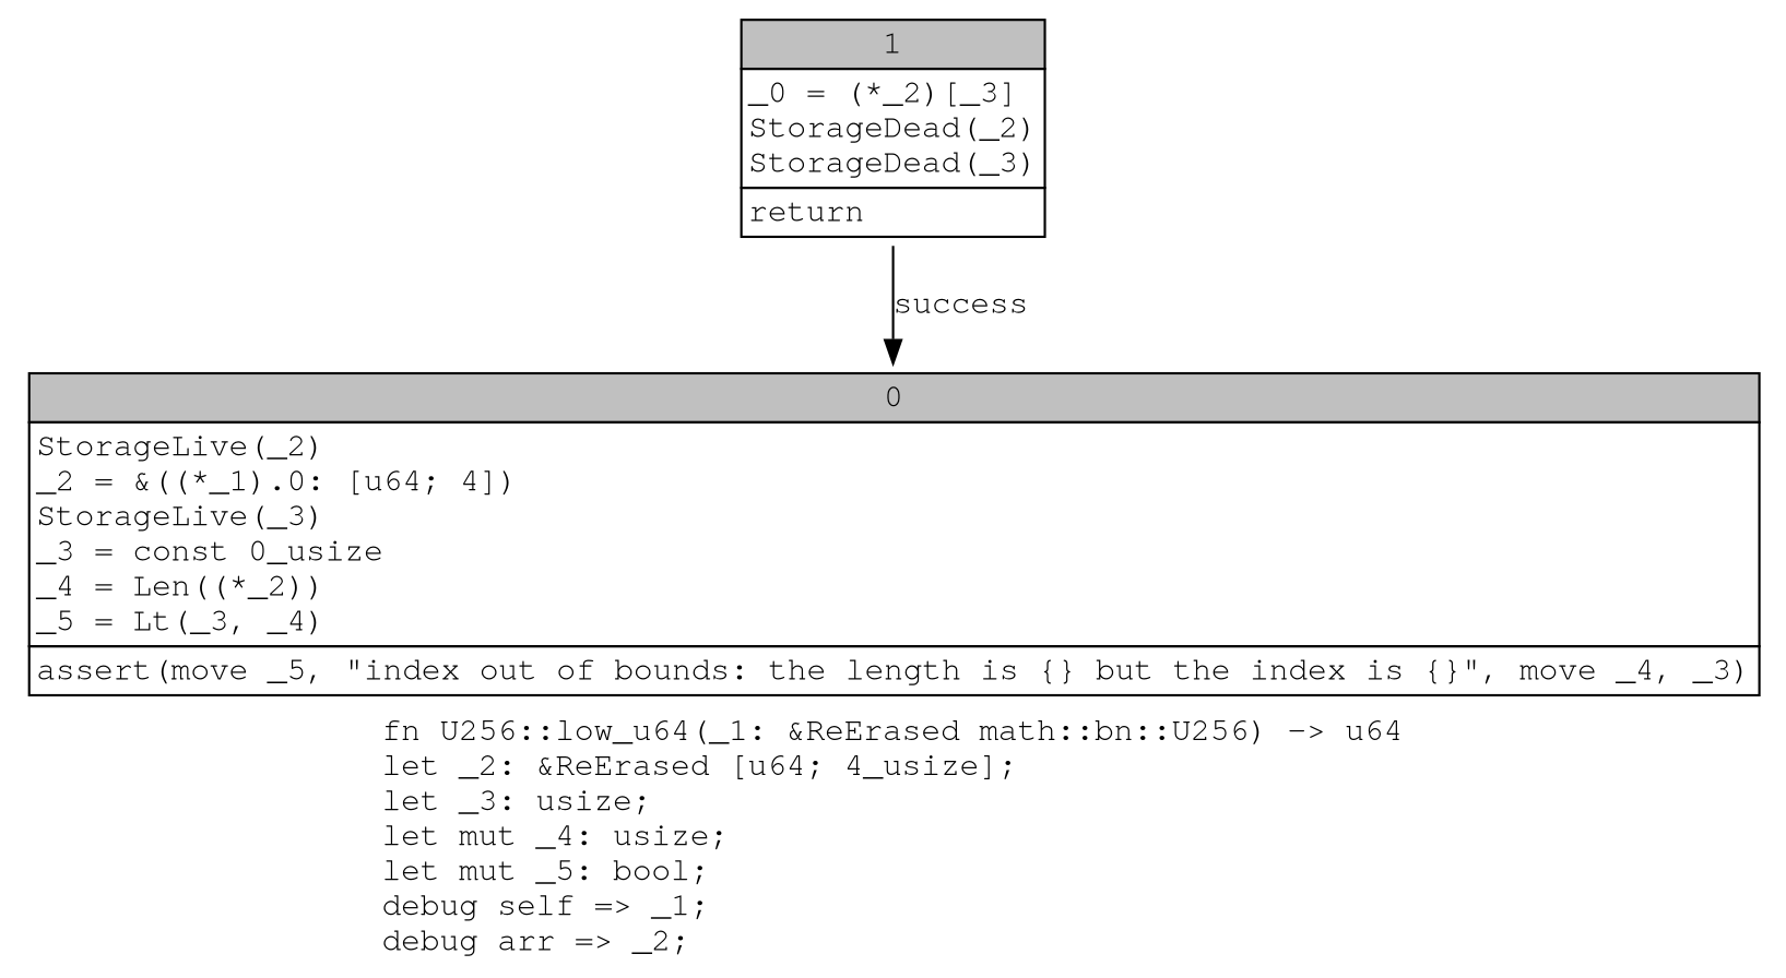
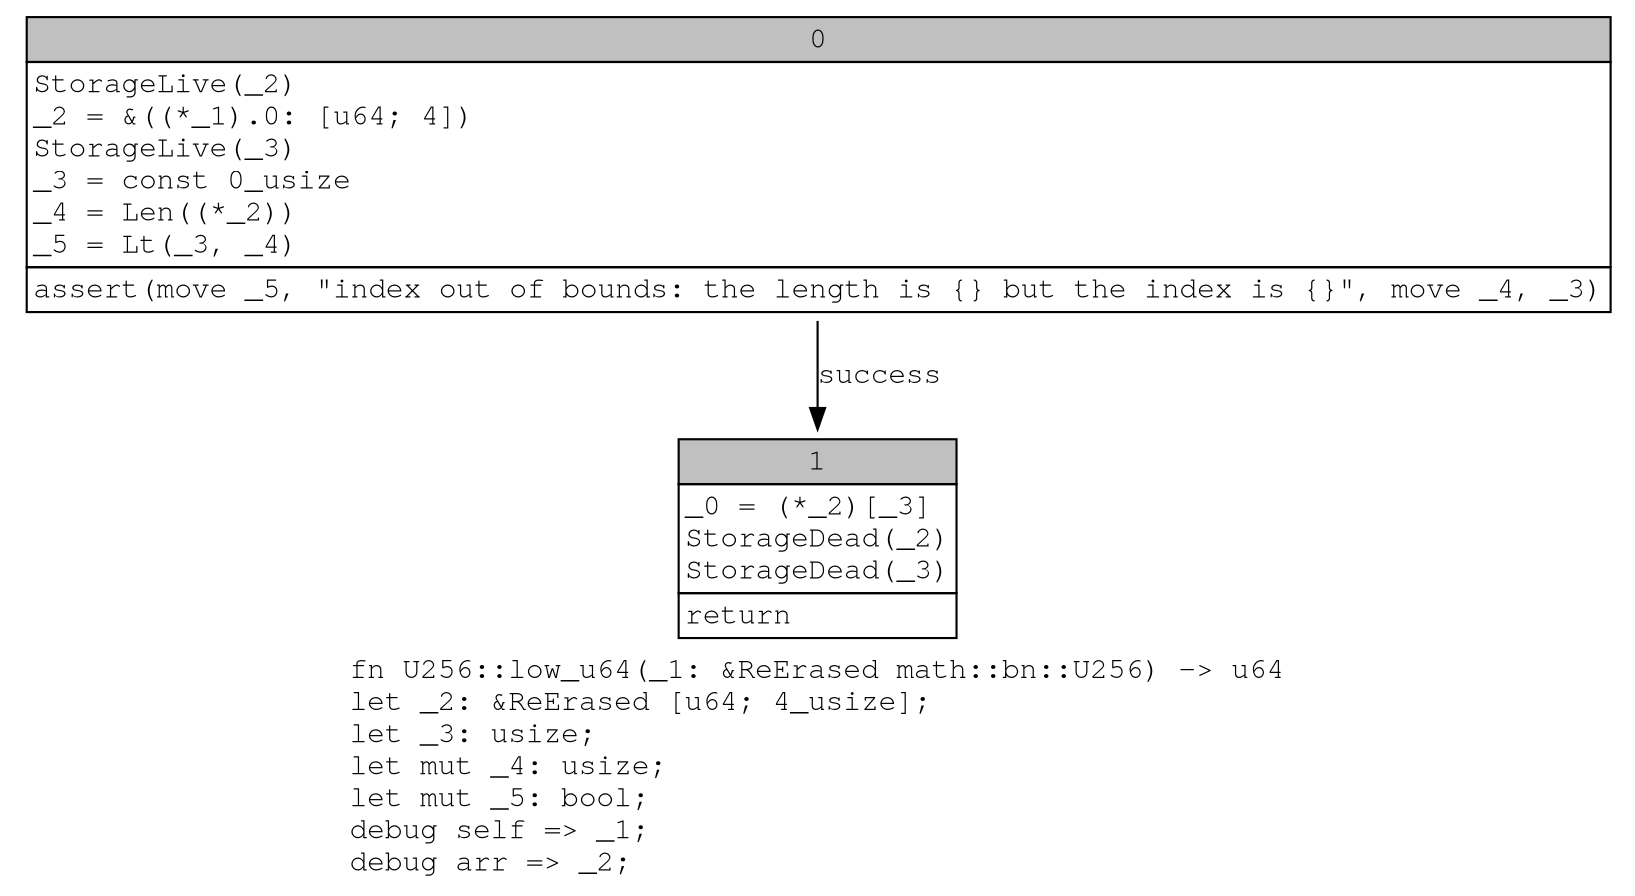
  digraph {
    fontname="Courier, monospace"
    label=<fn U256::low_u64(_1: &amp;ReErased math::bn::U256) -&gt; u64<br align="left"/>let _2: &amp;ReErased [u64; 4_usize];<br align="left"/>let _3: usize;<br align="left"/>let mut _4: usize;<br align="left"/>let mut _5: bool;<br align="left"/>debug self =&gt; _1;<br align="left"/>debug arr =&gt; _2;<br align="left"/>>
    node [fontname="Courier, monospace" shape=none]
    n1 [label=<<table border="0" cellborder="1" cellspacing="0"><tr><td bgcolor="gray" align="center" colspan="1">0</td></tr><tr><td align="left" balign="left">StorageLive(_2)<br/>_2 = &amp;((*_1).0: [u64; 4])<br/>StorageLive(_3)<br/>_3 = const 0_usize<br/>_4 = Len((*_2))<br/>_5 = Lt(_3, _4)<br/></td></tr><tr><td align="left">assert(move _5, &quot;index out of bounds: the length is {} but the index is {}&quot;, move _4, _3)</td></tr></table>>]
    n2 [label=<<table border="0" cellborder="1" cellspacing="0"><tr><td bgcolor="gray" align="center" colspan="1">1</td></tr><tr><td align="left" balign="left">_0 = (*_2)[_3]<br/>StorageDead(_2)<br/>StorageDead(_3)<br/></td></tr><tr><td align="left">return</td></tr></table>>]
-   n2 -> n1 [fontname="Courier, monospace" label=success]
+   n1 -> n2 [fontname="Courier, monospace" label=success]
  }
